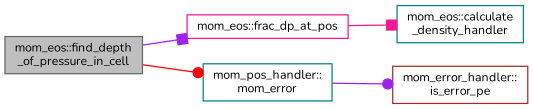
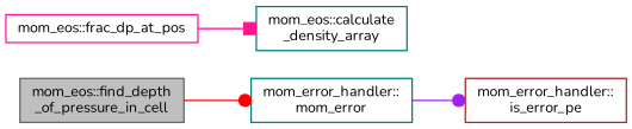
  digraph {
    fontname=Nunito
    rankdir=LR
    node [color=teal fillcolor=white fontname=Nunito fontsize=10 shape=record style=filled]
    edge [arrowhead=box color=purple fontname=Nunito fontsize=10 labelfontname=Helvetica labelfontsize=10 style=solid]
    n1 [color=gray40 fillcolor=grey75 fontcolor=black height=0.2 label="mom_eos::find_depth\l_of_pressure_in_cell" width=0.4]
    n2 [color=deeppink height=0.2 label="mom_eos::frac_dp_at_pos" width=0.4]
-   n3 [height=0.2 label="mom_pos_handler::\lmom_error" width=0.4]
-   n4 [height=0.2 label="mom_eos::calculate\l_density_handler" width=0.4]
+   n3 [height=0.2 label="mom_error_handler::\lmom_error" width=0.4]
+   n4 [height=0.2 label="mom_eos::calculate\l_density_array" width=0.4]
    n5 [color=brown height=0.2 label="mom_error_handler::\lis_error_pe" width=0.4]
-   n1 -> n2
    n1 -> n3 [arrowhead=dot color=red]
    n2 -> n4 [color=deeppink]
    n3 -> n5 [arrowhead=dot]
  }
